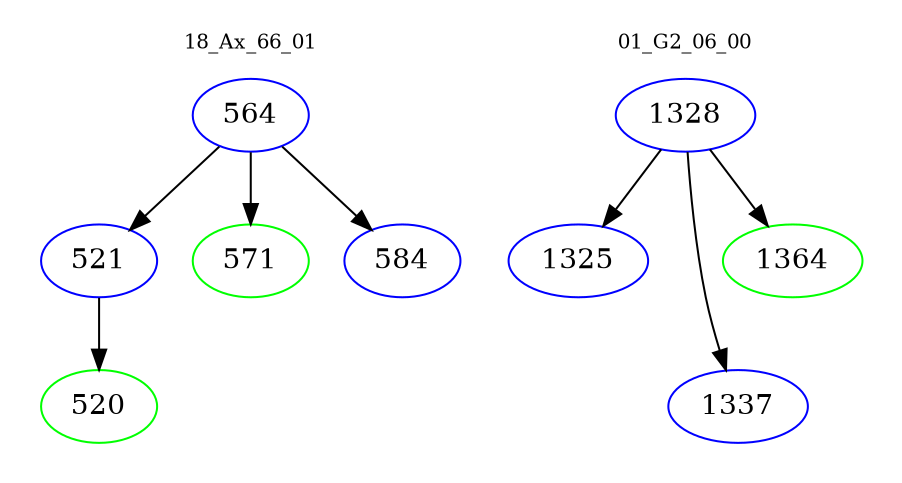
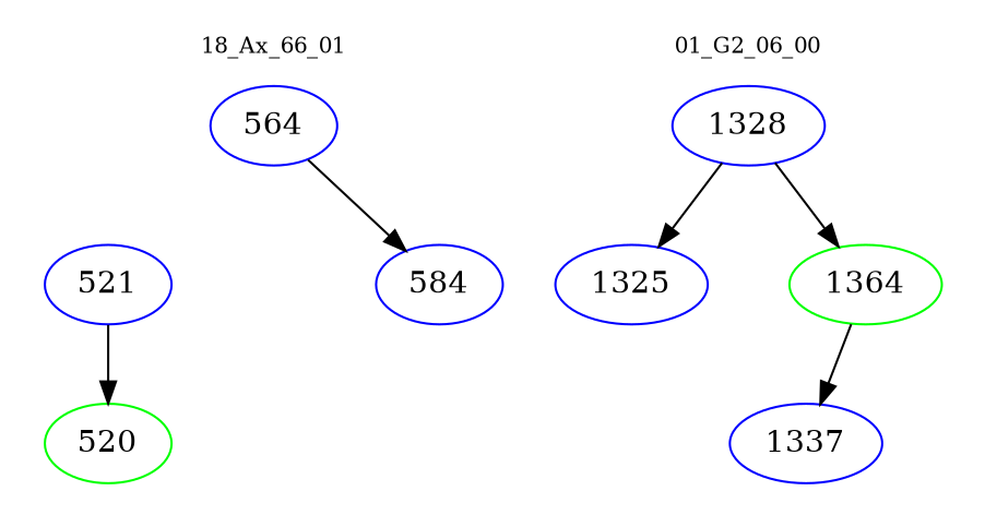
  digraph {
    node [color=blue]
    edge [color=black]
    n1 [label=564]
    n2 [label=521]
-   n3 [color=green label=571]
    n4 [label=584]
    n5 [color=green label=520]
    n6 [label=1328]
    n7 [label=1325]
    n8 [label=1337]
    n9 [color=green label=1364]
    subgraph cluster_1 {
      color=white
      fontsize=10
      label="18_Ax_66_01"
      n1
      n2
-     n3
      n4
      n5
    }
    subgraph cluster_2 {
      color=white
      fontsize=10
      label="01_G2_06_00"
      n6
      n7
      n8
      n9
    }
-   n1 -> n2
-   n1 -> n3
    n1 -> n4
    n2 -> n5
    n6 -> n7
-   n6 -> n8
+   n9 -> n8
    n6 -> n9
  }
